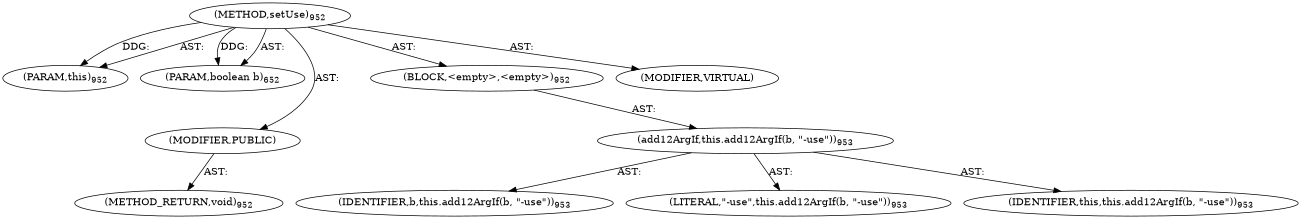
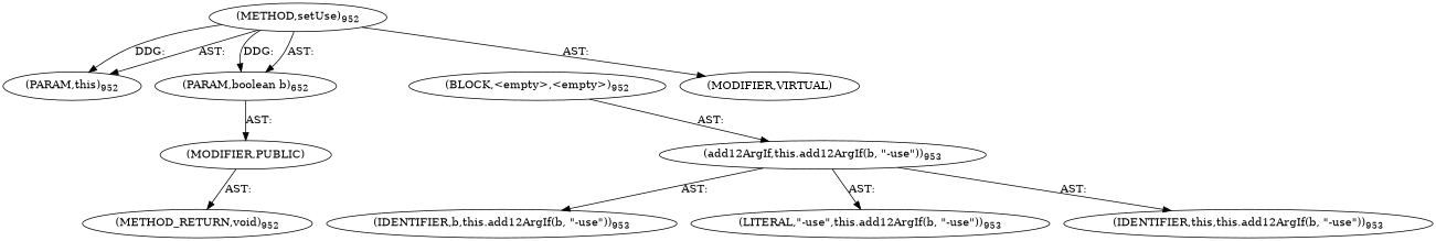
  digraph {
    n1 [label=<(METHOD,setUse)<SUB>952</SUB>>]
    n2 [label=<(PARAM,this)<SUB>952</SUB>>]
    n3 [label=<(PARAM,boolean b)<SUB>652</SUB>>]
    n4 [label=<(BLOCK,&lt;empty&gt;,&lt;empty&gt;)<SUB>952</SUB>>]
    n5 [label=<(MODIFIER,PUBLIC)>]
    n6 [label=<(MODIFIER,VIRTUAL)>]
    n7 [label=<(add12ArgIf,this.add12ArgIf(b, &quot;-use&quot;))<SUB>953</SUB>>]
    n8 [label=<(METHOD_RETURN,void)<SUB>952</SUB>>]
    n9 [label=<(IDENTIFIER,this,this.add12ArgIf(b, &quot;-use&quot;))<SUB>953</SUB>>]
    n10 [label=<(IDENTIFIER,b,this.add12ArgIf(b, &quot;-use&quot;))<SUB>953</SUB>>]
    n11 [label=<(LITERAL,&quot;-use&quot;,this.add12ArgIf(b, &quot;-use&quot;))<SUB>953</SUB>>]
    n1 -> n2 [label="AST: "]
    n1 -> n2 [label="DDG: "]
    n1 -> n3 [label="AST: "]
    n1 -> n3 [label="DDG: "]
-   n1 -> n4 [label="AST: "]
-   n1 -> n5 [label="AST: "]
+   n3 -> n5 [label="AST: "]
    n1 -> n6 [label="AST: "]
    n4 -> n7 [label="AST: "]
    n5 -> n8 [label="AST: "]
    n7 -> n9 [label="AST: "]
    n7 -> n10 [label="AST: "]
    n7 -> n11 [label="AST: "]
  }
